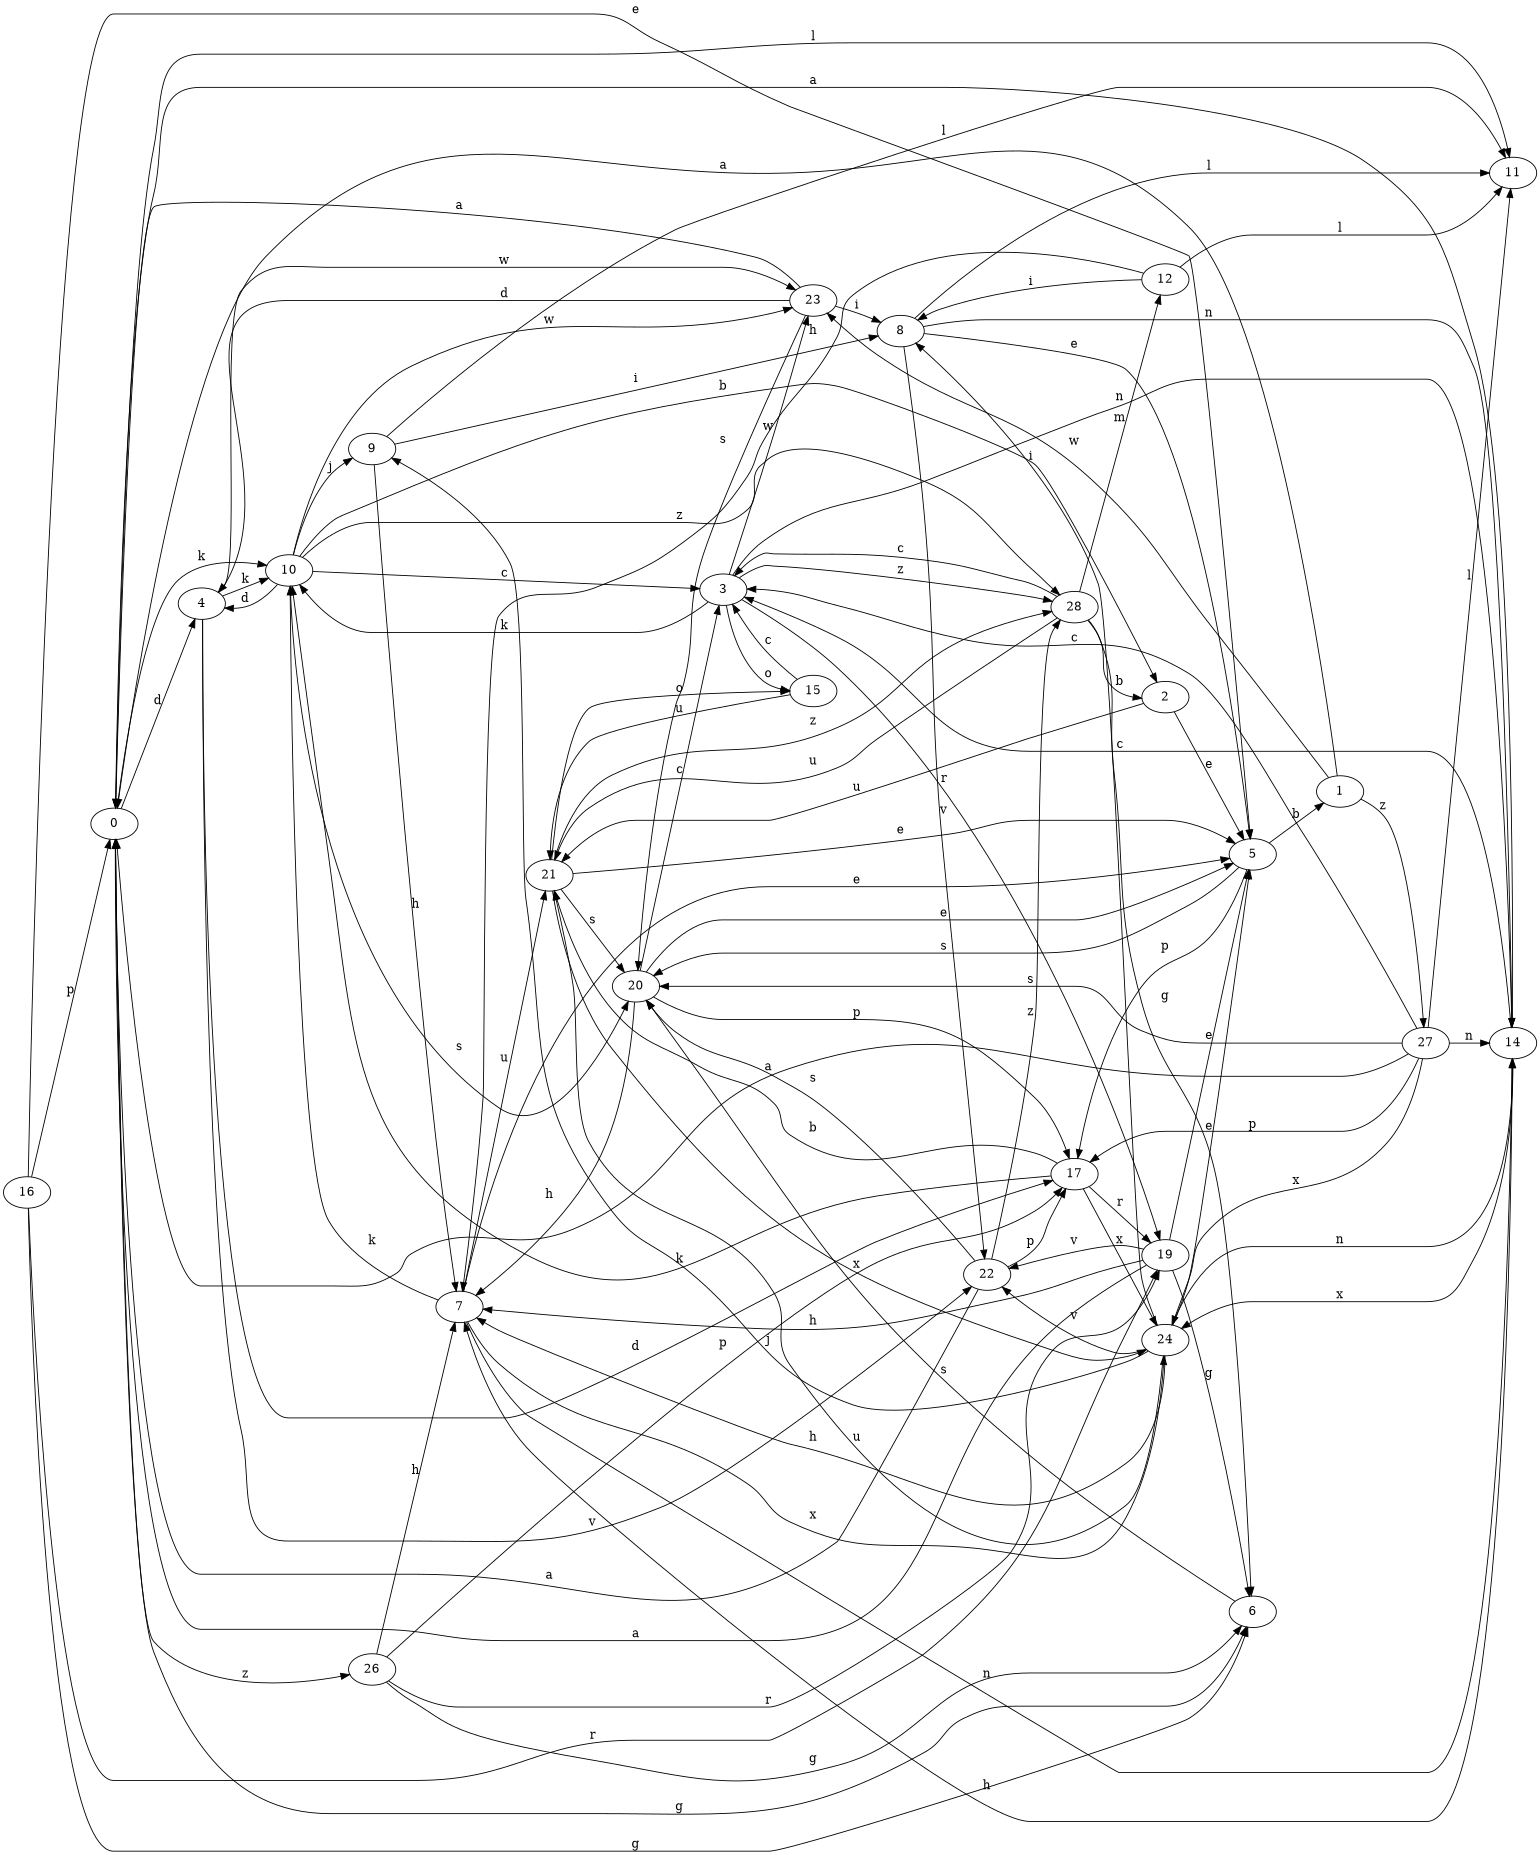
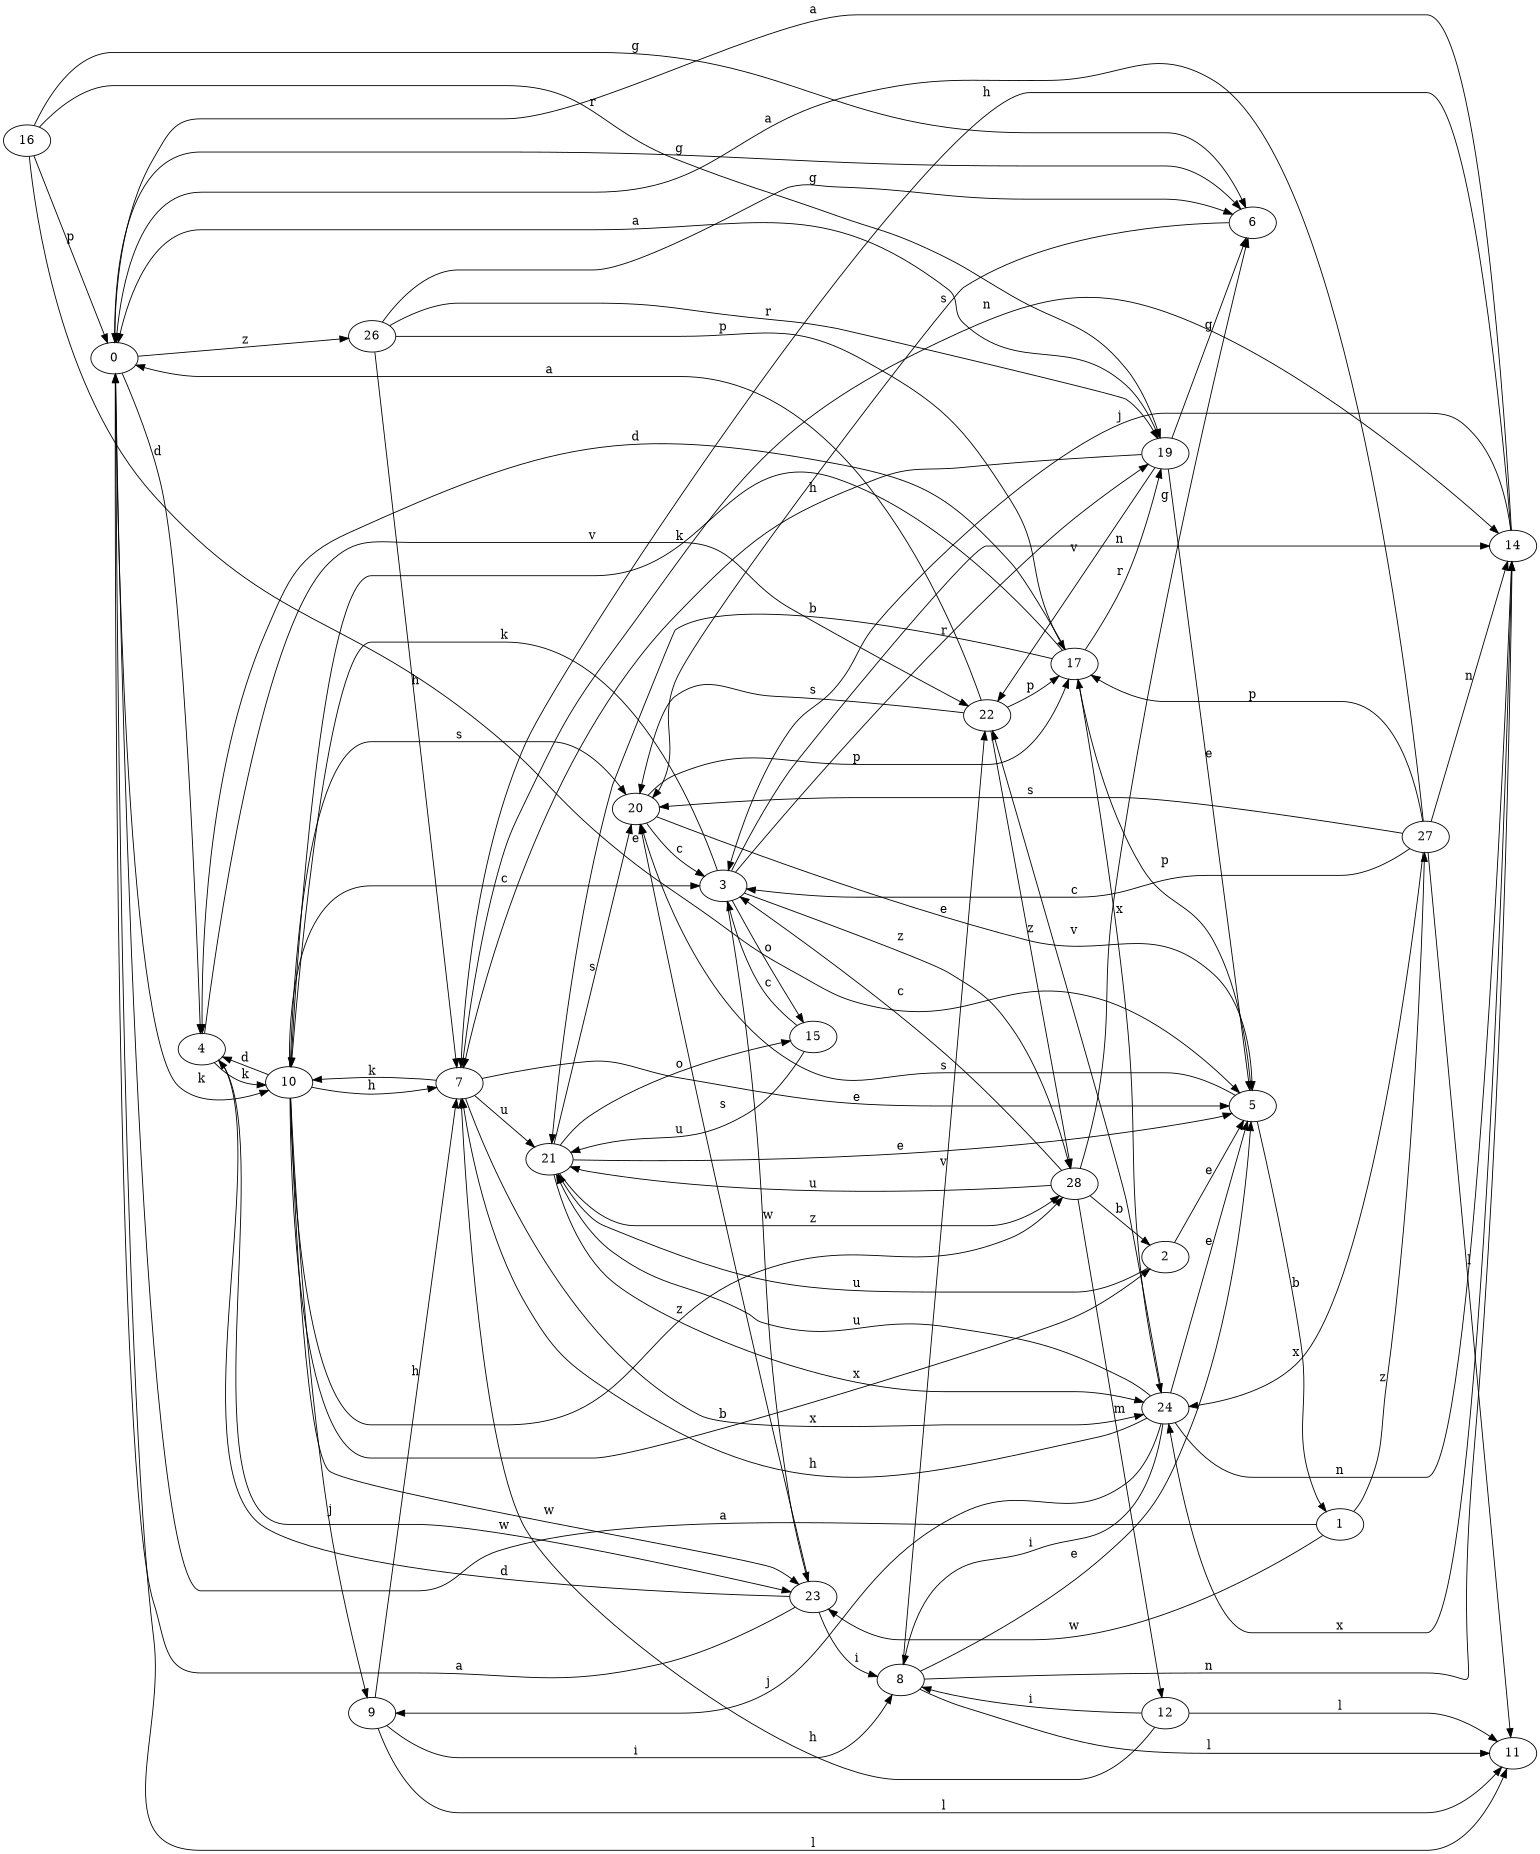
  strict digraph {
    rankdir=LR
    0
    4
    6
    10
    11
    26
    23
    22
    20
    2
    3
    28
    7
    9
    16
    5
    19
    17
    1
    27
    8
    14
    24
    21
    15
    12
    0 -> 4 [label=d]
    0 -> 6 [label=g]
    0 -> 10 [label=k]
    0 -> 11 [label=l]
    0 -> 26 [label=z]
    4 -> 10 [label=k]
    4 -> 23 [label=w]
    4 -> 22 [label=v]
    6 -> 20 [label=s]
    10 -> 4 [label=d]
    10 -> 23 [label=w]
    10 -> 20 [label=s]
    10 -> 2 [label=b]
    10 -> 3 [label=c]
    10 -> 28 [label=z]
-   20 -> 7 [label=h]
+   10 -> 7 [label=h]
    10 -> 9 [label=j]
    26 -> 6 [label=g]
    26 -> 7 [label=h]
    26 -> 19 [label=r]
    26 -> 17 [label=p]
    23 -> 0 [label=a]
    23 -> 4 [label=d]
    23 -> 20 [label=s]
    23 -> 8 [label=i]
    22 -> 0 [label=a]
    22 -> 20 [label=s]
    22 -> 28 [label=z]
    22 -> 17 [label=p]
    20 -> 3 [label=c]
    20 -> 5 [label=e]
    20 -> 17 [label=p]
    2 -> 5 [label=e]
    2 -> 21 [label=u]
    3 -> 10 [label=k]
    3 -> 23 [label=w]
    3 -> 28 [label=z]
    3 -> 19 [label=r]
    3 -> 14 [label=n]
    3 -> 15 [label=o]
    28 -> 6 [label=g]
    28 -> 2 [label=b]
    28 -> 3 [label=c]
    28 -> 21 [label=u]
    28 -> 12 [label=m]
    7 -> 10 [label=k]
    7 -> 5 [label=e]
    7 -> 14 [label=n]
    7 -> 24 [label=x]
    7 -> 21 [label=u]
    9 -> 11 [label=l]
    9 -> 7 [label=h]
    9 -> 8 [label=i]
    16 -> 0 [label=p]
    16 -> 6 [label=g]
    16 -> 5 [label=e]
    16 -> 19 [label=r]
    5 -> 20 [label=s]
    5 -> 17 [label=p]
    5 -> 1 [label=b]
    19 -> 0 [label=a]
    19 -> 6 [label=g]
    19 -> 22 [label=v]
    19 -> 7 [label=h]
    19 -> 5 [label=e]
-   4 -> 17 [label=d]
+   17 -> 4 [label=d]
    17 -> 10 [label=k]
    17 -> 19 [label=r]
    17 -> 24 [label=x]
    17 -> 21 [label=b]
    1 -> 0 [label=a]
    1 -> 23 [label=w]
    1 -> 27 [label=z]
    27 -> 0 [label=a]
    27 -> 11 [label=l]
    27 -> 20 [label=s]
    27 -> 3 [label=c]
    27 -> 17 [label=p]
    27 -> 14 [label=n]
    27 -> 24 [label=x]
    8 -> 11 [label=l]
    8 -> 22 [label=v]
    8 -> 5 [label=e]
    8 -> 14 [label=n]
    14 -> 0 [label=a]
-   14 -> 3 [label=c]
+   14 -> 3 [label=j]
    14 -> 7 [label=h]
    14 -> 24 [label=x]
    24 -> 22 [label=v]
    24 -> 7 [label=h]
    24 -> 9 [label=j]
    24 -> 5 [label=e]
    24 -> 8 [label=i]
    24 -> 14 [label=n]
    24 -> 21 [label=u]
    21 -> 20 [label=s]
    21 -> 28 [label=z]
    21 -> 5 [label=e]
    21 -> 24 [label=x]
    21 -> 15 [label=o]
    15 -> 3 [label=c]
    15 -> 21 [label=u]
    12 -> 11 [label=l]
    12 -> 7 [label=h]
    12 -> 8 [label=i]
  }
